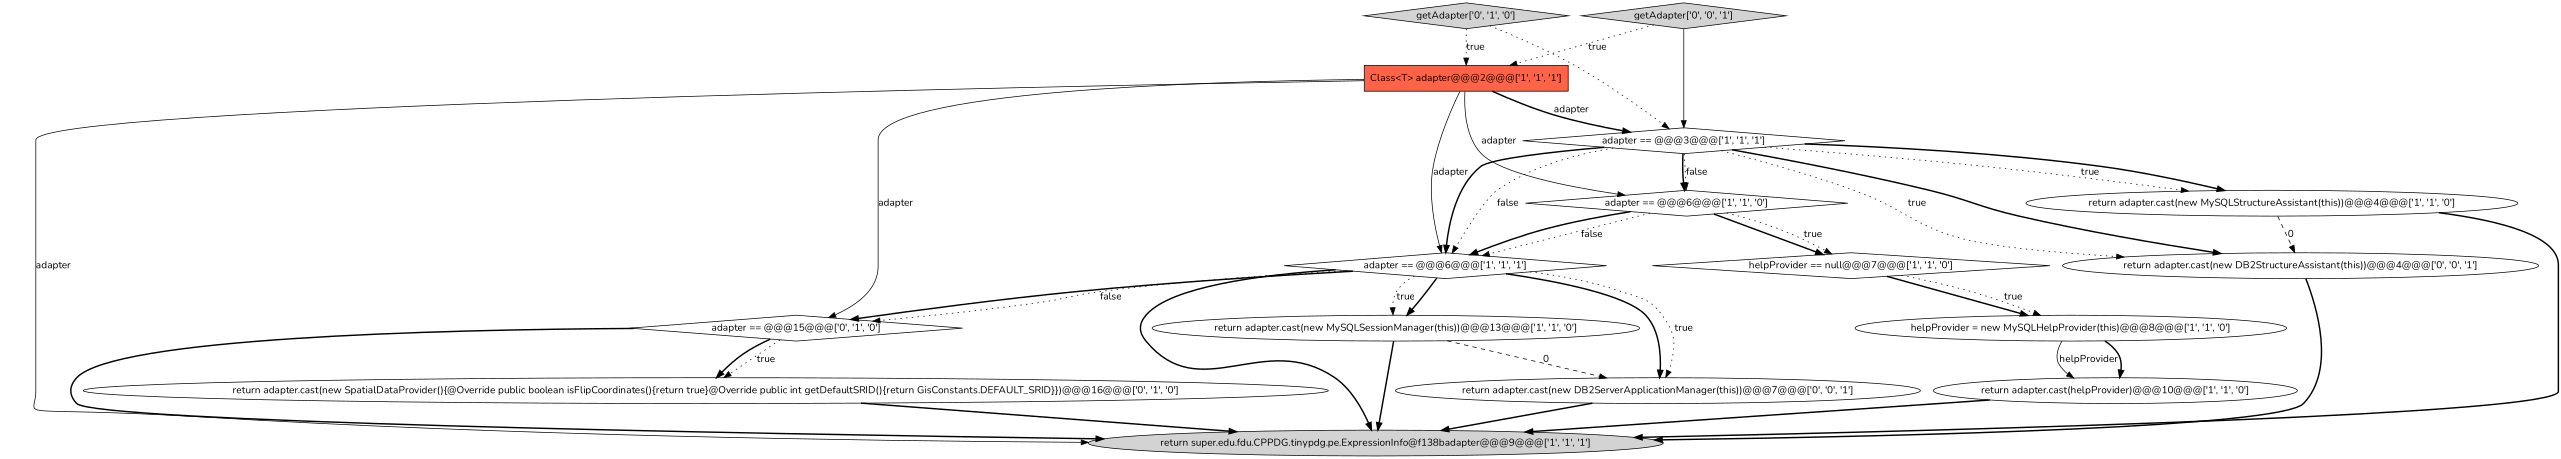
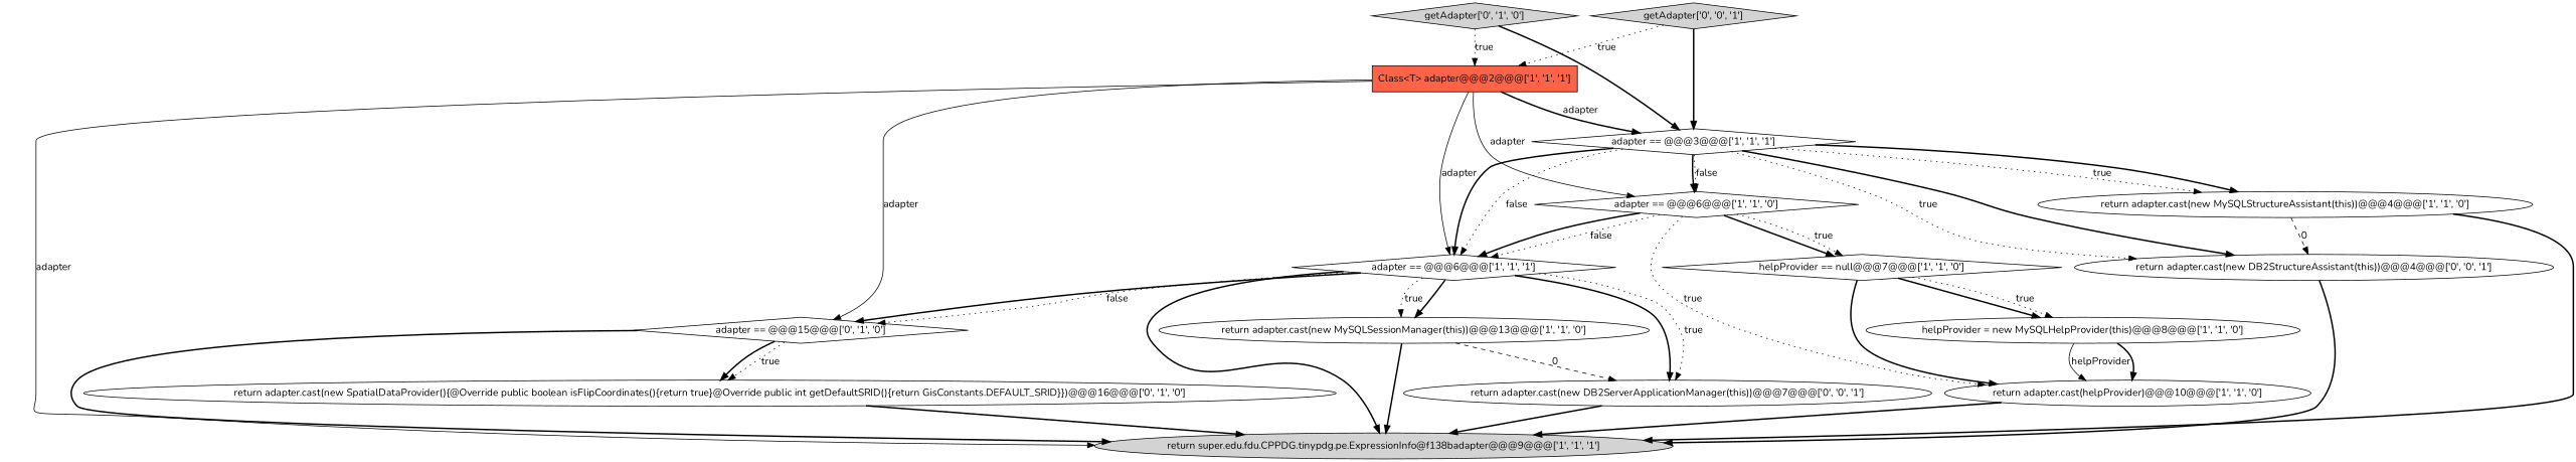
  digraph {
    fontname=Nunito
    node [fillcolor=white fontname=Nunito shape=ellipse style=filled]
    edge [fontname=Nunito style=bold]
    n1 [label="helpProvider = new MySQLHelpProvider(this)@@@8@@@['1', '1', '0']"]
    n2 [label="return adapter.cast(helpProvider)@@@10@@@['1', '1', '0']"]
    n3 [fillcolor=lightgray label="return super.edu.fdu.CPPDG.tinypdg.pe.ExpressionInfo@f138badapter@@@9@@@['1', '1', '1']"]
    n4 [label="return adapter.cast(new DB2StructureAssistant(this))@@@4@@@['0', '0', '1']"]
    n5 [label="return adapter.cast(new MySQLStructureAssistant(this))@@@4@@@['1', '1', '0']"]
    n6 [label="adapter == @@@3@@@['1', '1', '1']" shape=diamond]
    n7 [label="adapter == @@@6@@@['1', '1', '0']" shape=diamond]
    n8 [label="adapter == @@@6@@@['1', '1', '1']" shape=diamond]
    n9 [label="helpProvider == null@@@7@@@['1', '1', '0']" shape=diamond]
    n10 [label="return adapter.cast(new DB2ServerApplicationManager(this))@@@7@@@['0', '0', '1']"]
    n11 [label="adapter == @@@15@@@['0', '1', '0']" shape=diamond]
    n12 [label="return adapter.cast(new MySQLSessionManager(this))@@@13@@@['1', '1', '0']"]
    n13 [fillcolor=lightgray label="getAdapter['0', '0', '1']" shape=diamond]
    n14 [fillcolor=tomato label="Class<T> adapter@@@2@@@['1', '1', '1']" shape=box]
    n15 [label="return adapter.cast(new SpatialDataProvider(){@Override public boolean isFlipCoordinates(){return true}@Override public int getDefaultSRID(){return GisConstants.DEFAULT_SRID}})@@@16@@@['0', '1', '0']"]
    n16 [fillcolor=lightgray label="getAdapter['0', '1', '0']" shape=diamond]
    n1 -> n2 [label=helpProvider style=solid]
    n1 -> n2
    n2 -> n3
    n4 -> n3
    n5 -> n3
    n5 -> n4 [label=0 style=dashed]
    n6 -> n4 [label=true style=dotted]
    n6 -> n4
    n6 -> n5 [label=true style=dotted]
    n6 -> n5
    n6 -> n7 [label=false style=dotted]
    n6 -> n7
    n6 -> n8
    n6 -> n8 [label=false style=dotted]
+   n7 -> n2 [label=true style=dotted]
    n7 -> n8
    n7 -> n8 [label=false style=dotted]
    n7 -> n9
    n7 -> n9 [label=true style=dotted]
    n8 -> n3
    n8 -> n10
    n8 -> n10 [label=true style=dotted]
    n8 -> n11
    n8 -> n11 [label=false style=dotted]
    n8 -> n12
    n8 -> n12 [label=true style=dotted]
    n9 -> n1
    n9 -> n1 [label=true style=dotted]
+   n9 -> n2
    n10 -> n3
    n11 -> n3
    n11 -> n15 [label=true style=dotted]
    n11 -> n15
    n12 -> n3
    n12 -> n10 [label=0 style=dashed]
-   n13 -> n6 [style=solid]
+   n13 -> n6
    n13 -> n14 [label=true style=dotted]
    n14 -> n3 [label=adapter style=solid]
    n14 -> n6 [label=adapter]
    n14 -> n7 [label=adapter style=solid]
    n14 -> n8 [label=adapter style=solid]
    n14 -> n11 [label=adapter style=solid]
    n15 -> n3
-   n16 -> n6 [style=dotted]
+   n16 -> n6
    n16 -> n14 [label=true style=dotted]
  }
